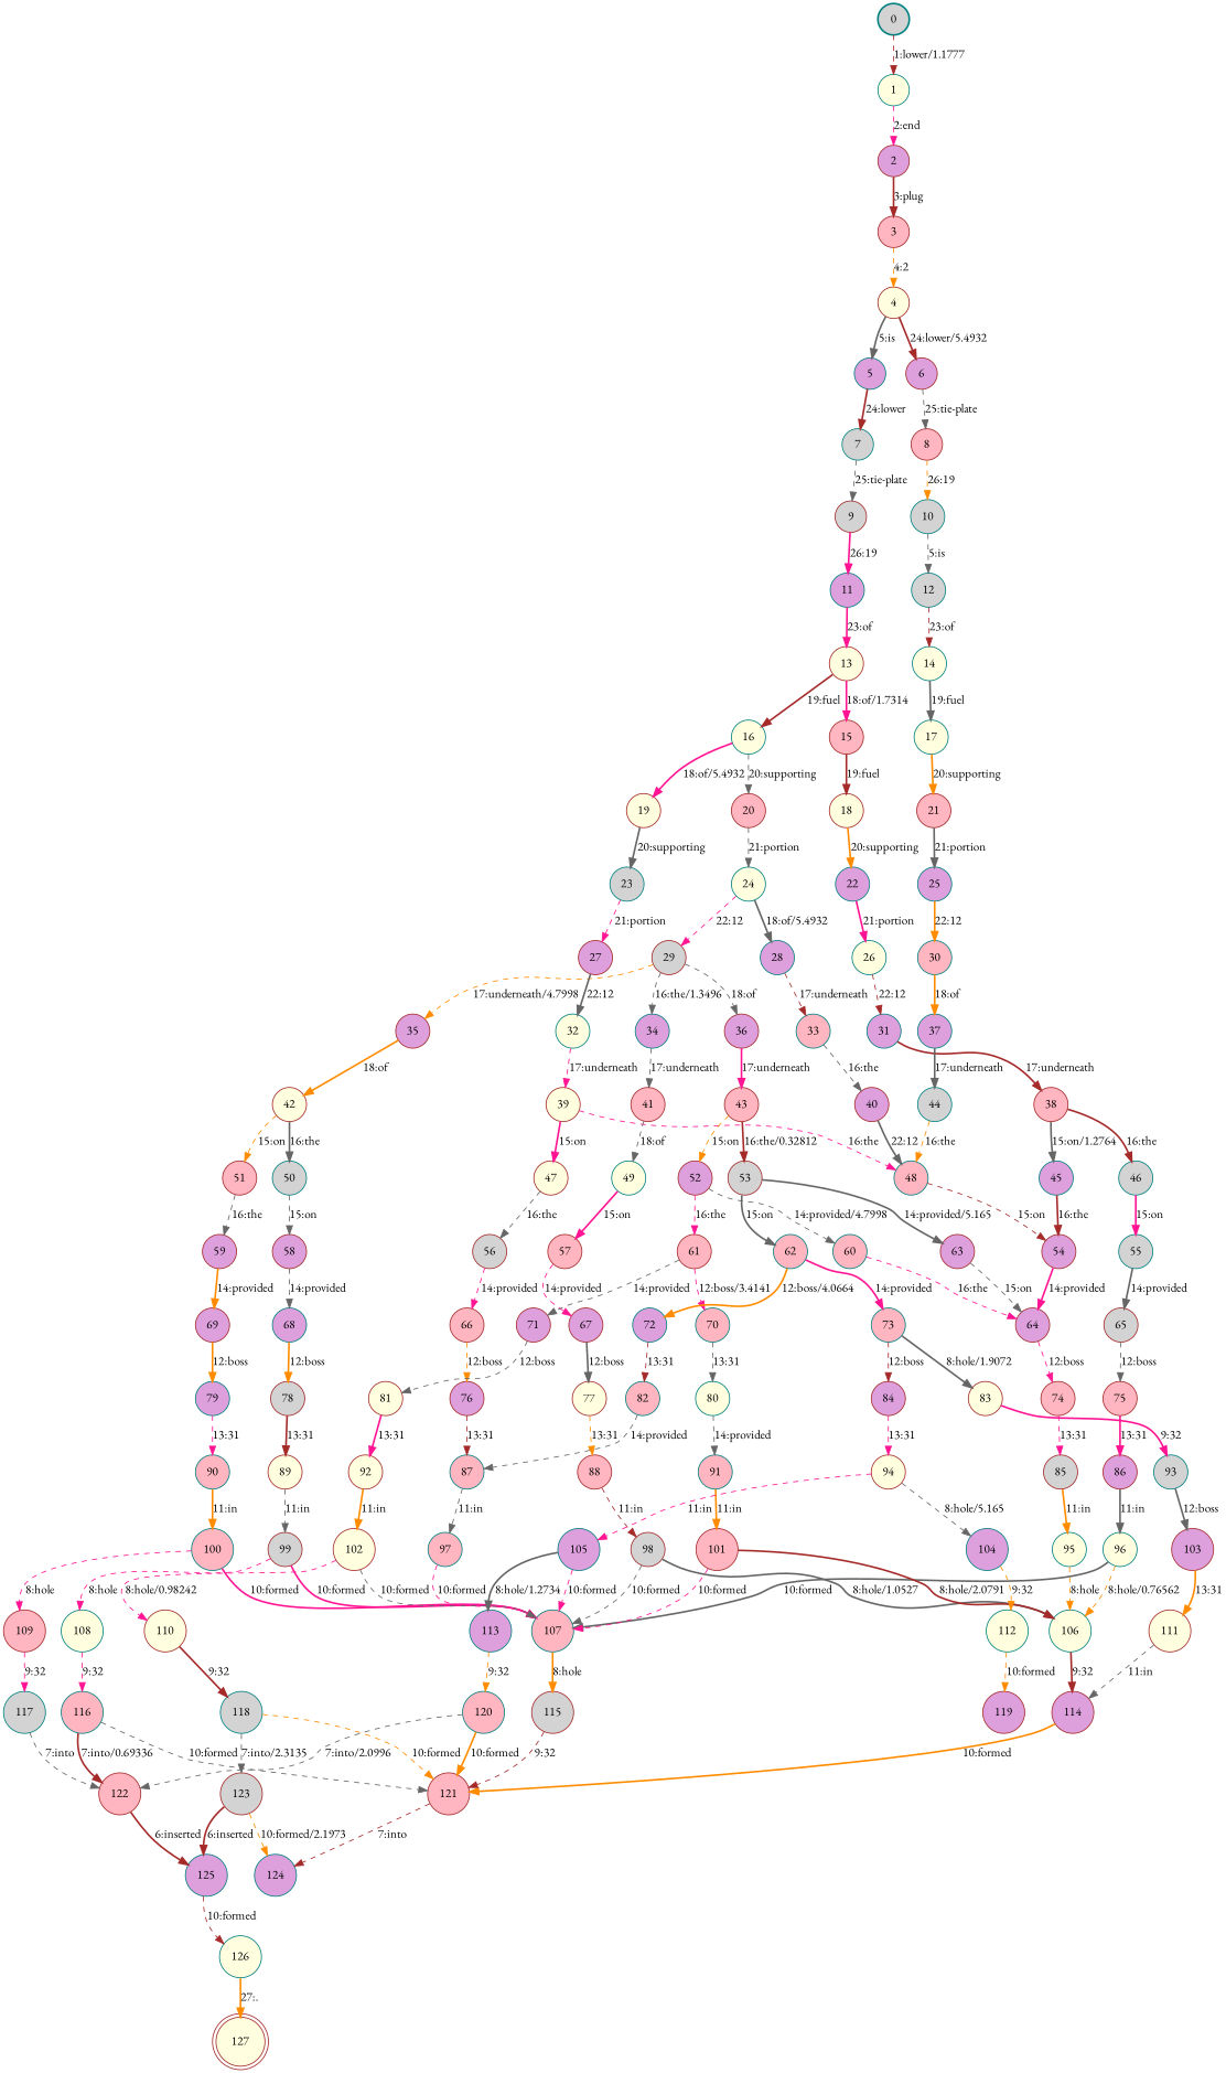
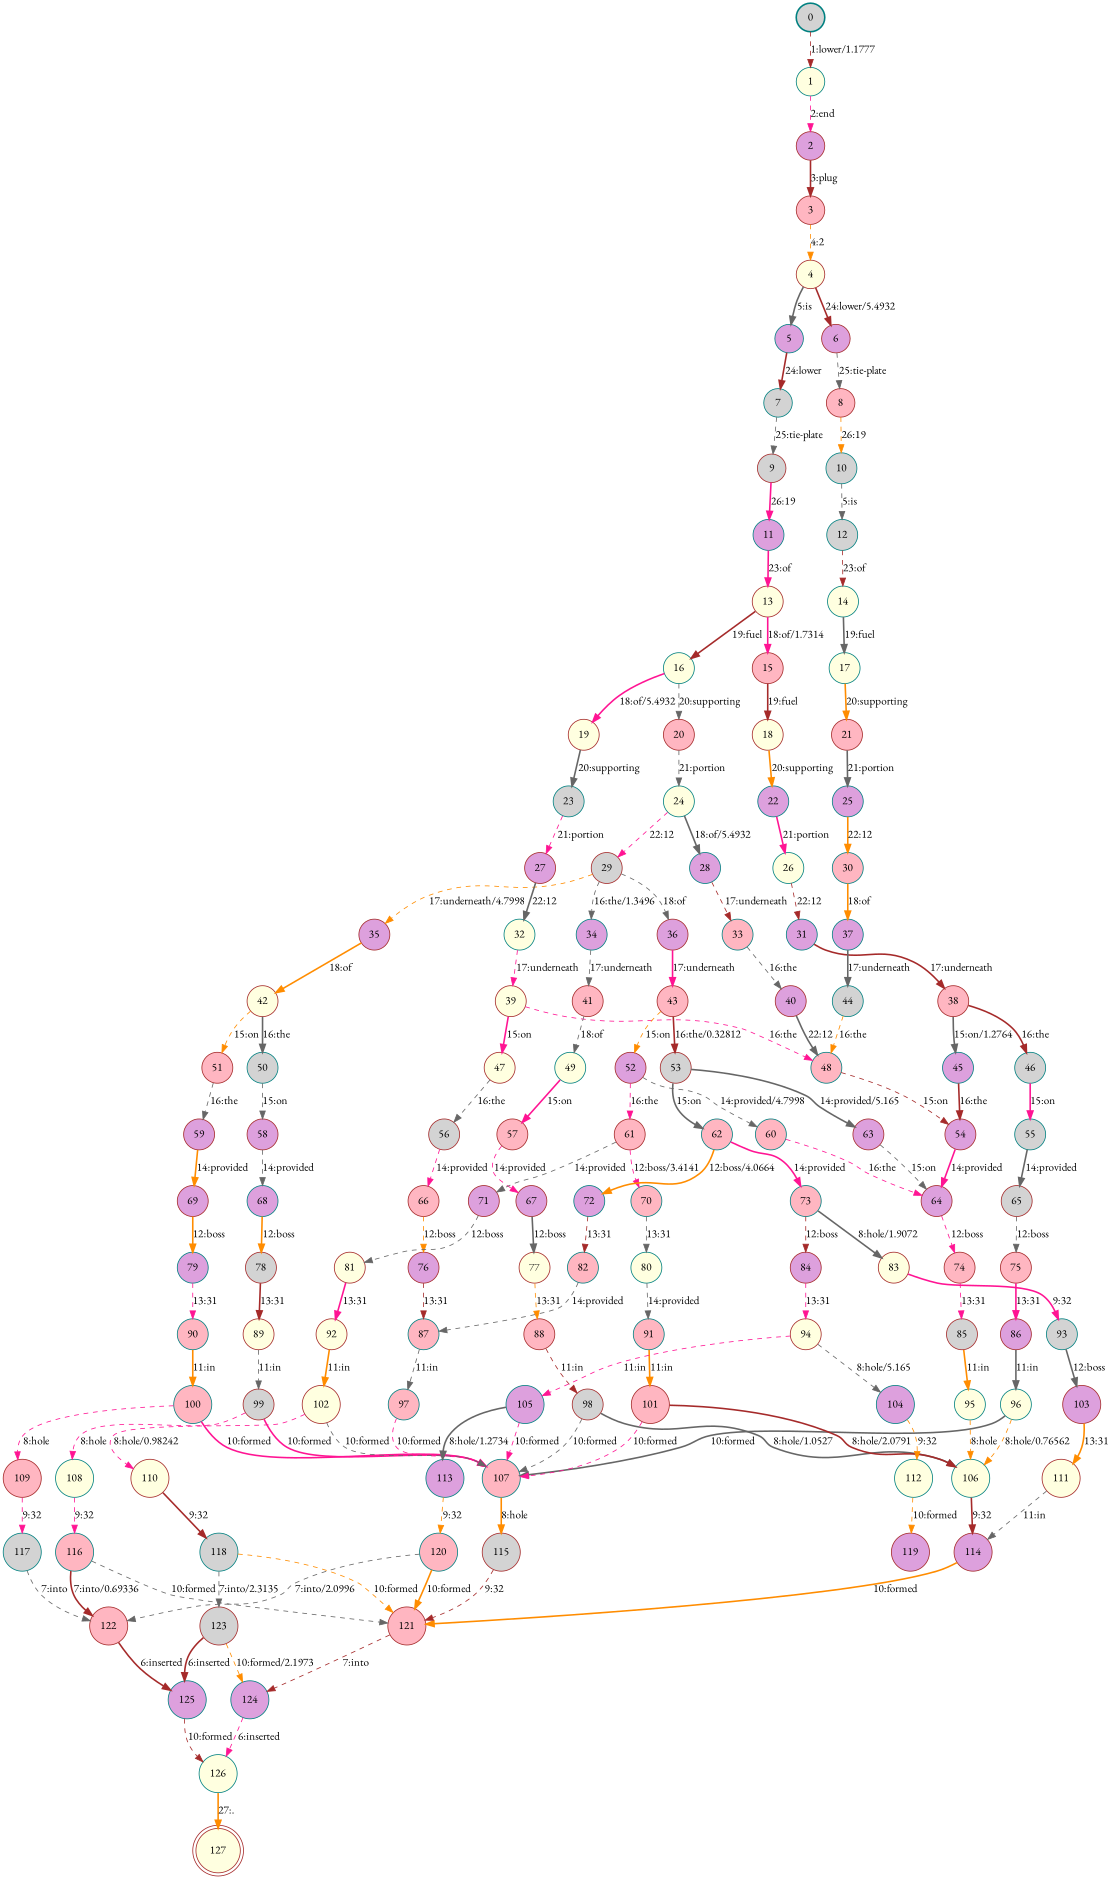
  digraph {
    fontname="EB Garamond"
    nodesep=0.25
    rankdir=TB
    ranksep=0.4
    node [color=brown fillcolor=plum fontname="EB Garamond" fontsize=14 shape=circle style="solid,filled"]
    edge [color=gray40 fontname="EB Garamond" fontsize=14 style=dashed]
    n1 [color=teal fillcolor=lightgrey label=0 style="bold,filled"]
    n2 [color=teal fillcolor=lightyellow label=1]
    n3 [label=2]
    n4 [fillcolor=lightpink label=3]
    n5 [fillcolor=lightyellow label=4]
    n6 [label=6]
    n7 [color=teal label=5]
    n8 [fillcolor=lightpink label=8]
    n9 [color=teal fillcolor=lightgrey label=7]
    n10 [color=teal fillcolor=lightgrey label=10]
    n11 [fillcolor=lightgrey label=9]
    n12 [color=teal label=11]
    n13 [color=teal fillcolor=lightgrey label=12]
    n14 [fillcolor=lightyellow label=13]
    n15 [color=teal fillcolor=lightyellow label=14]
    n16 [color=teal fillcolor=lightyellow label=16]
    n17 [fillcolor=lightpink label=15]
    n18 [color=teal fillcolor=lightyellow label=17]
    n19 [fillcolor=lightpink label=20]
    n20 [fillcolor=lightyellow label=19]
    n21 [fillcolor=lightyellow label=18]
    n22 [fillcolor=lightpink label=21]
    n23 [color=teal fillcolor=lightyellow label=24]
    n24 [color=teal fillcolor=lightgrey label=23]
    n25 [color=teal label=22]
    n26 [color=teal label=25]
    n27 [color=teal fillcolor=lightyellow label=26]
    n28 [fillcolor=lightgrey label=29]
    n29 [color=teal label=28]
    n30 [label=27]
    n31 [color=teal fillcolor=lightpink label=30]
    n32 [color=teal label=31]
    n33 [color=teal fillcolor=lightyellow label=32]
    n34 [color=teal label=34]
    n35 [label=35]
    n36 [label=36]
    n37 [color=teal fillcolor=lightpink label=33]
    n38 [color=teal label=37]
    n39 [fillcolor=lightpink label=38]
    n40 [fillcolor=lightyellow label=39]
    n41 [fillcolor=lightpink label=41]
    n42 [fillcolor=lightyellow label=42]
    n43 [fillcolor=lightpink label=43]
    n44 [label=40]
    n45 [color=teal fillcolor=lightgrey label=44]
    n46 [color=teal label=45]
    n47 [color=teal fillcolor=lightgrey label=46]
    n48 [fillcolor=lightyellow label=47]
    n49 [color=teal fillcolor=lightpink label=48]
    n50 [color=teal fillcolor=lightyellow label=49]
    n51 [fillcolor=lightpink label=51]
    n52 [color=teal fillcolor=lightgrey label=50]
    n53 [label=52]
    n54 [fillcolor=lightgrey label=53]
    n55 [label=54]
    n56 [color=teal fillcolor=lightgrey label=55]
    n57 [fillcolor=lightgrey label=56]
    n58 [fillcolor=lightpink label=57]
    n59 [label=59]
    n60 [label=58]
    n61 [color=teal fillcolor=lightpink label=60]
    n62 [fillcolor=lightpink label=61]
    n63 [label=63]
    n64 [color=teal fillcolor=lightpink label=62]
    n65 [label=64]
    n66 [fillcolor=lightgrey label=65]
    n67 [fillcolor=lightpink label=66]
    n68 [label=67]
    n69 [label=69]
    n70 [color=teal label=68]
    n71 [color=teal fillcolor=lightpink label=70]
    n72 [label=71]
    n73 [color=teal label=72]
    n74 [color=teal fillcolor=lightpink label=73]
    n75 [fillcolor=lightpink label=74]
    n76 [fillcolor=lightpink label=75]
    n77 [label=76]
    n78 [fillcolor=lightyellow label=77]
    n79 [fillcolor=lightgrey label=78]
    n80 [color=teal label=79]
    n81 [color=teal fillcolor=lightyellow label=80]
    n82 [fillcolor=lightyellow label=81]
    n83 [color=teal fillcolor=lightpink label=82]
    n84 [fillcolor=lightyellow label=83]
    n85 [label=84]
    n86 [fillcolor=lightgrey label=85]
    n87 [label=86]
    n88 [color=teal fillcolor=lightpink label=87]
    n89 [fillcolor=lightpink label=88]
    n90 [fillcolor=lightyellow label=89]
    n91 [color=teal fillcolor=lightpink label=90]
    n92 [color=teal fillcolor=lightpink label=91]
    n93 [fillcolor=lightyellow label=92]
    n94 [color=teal fillcolor=lightgrey label=93]
    n95 [fillcolor=lightyellow label=94]
    n96 [color=teal fillcolor=lightyellow label=95]
    n97 [color=teal fillcolor=lightyellow label=96]
    n98 [color=teal fillcolor=lightpink label=97]
    n99 [fillcolor=lightgrey label=98]
    n100 [fillcolor=lightgrey label=99]
    n101 [color=teal fillcolor=lightpink label=100]
    n102 [fillcolor=lightpink label=101]
    n103 [fillcolor=lightyellow label=102]
    n104 [label=103]
    n105 [color=teal label=104]
    n106 [color=teal label=105]
    n107 [color=teal fillcolor=lightyellow label=106]
    n108 [color=teal fillcolor=lightpink label=107]
    n109 [color=teal fillcolor=lightyellow label=108]
    n110 [fillcolor=lightpink label=109]
    n111 [fillcolor=lightyellow label=110]
    n112 [fillcolor=lightyellow label=111]
    n113 [color=teal fillcolor=lightyellow label=112]
    n114 [color=teal label=113]
    n115 [label=114]
    n116 [fillcolor=lightgrey label=115]
    n117 [color=teal fillcolor=lightpink label=116]
    n118 [color=teal fillcolor=lightgrey label=117]
    n119 [color=teal fillcolor=lightgrey label=118]
    n120 [label=119]
    n121 [color=teal fillcolor=lightpink label=120]
    n122 [fillcolor=lightpink label=121]
    n123 [fillcolor=lightpink label=122]
    n124 [fillcolor=lightgrey label=123]
    n125 [color=teal label=124]
    n126 [color=teal label=125]
    n127 [color=teal fillcolor=lightyellow label=126]
    n128 [fillcolor=lightyellow label=127 shape=doublecircle]
    n1 -> n2 [color=brown label="1:lower/1.1777"]
    n2 -> n3 [color=deeppink label="2:end"]
    n3 -> n4 [color=brown label="3:plug" style=bold]
    n4 -> n5 [color=darkorange label="4:2"]
    n5 -> n6 [color=brown label="24:lower/5.4932" style=bold]
    n5 -> n7 [label="5:is" style=bold]
    n6 -> n8 [label="25:tie-plate"]
    n7 -> n9 [color=brown label="24:lower" style=bold]
    n8 -> n10 [color=darkorange label="26:19"]
    n9 -> n11 [label="25:tie-plate"]
    n10 -> n13 [label="5:is"]
    n11 -> n12 [color=deeppink label="26:19" style=bold]
    n12 -> n14 [color=deeppink label="23:of" style=bold]
    n13 -> n15 [color=brown label="23:of"]
    n14 -> n16 [color=brown label="19:fuel" style=bold]
    n14 -> n17 [color=deeppink label="18:of/1.7314" style=bold]
    n15 -> n18 [label="19:fuel" style=bold]
    n16 -> n19 [label="20:supporting"]
    n16 -> n20 [color=deeppink label="18:of/5.4932" style=bold]
    n17 -> n21 [color=brown label="19:fuel" style=bold]
    n18 -> n22 [color=darkorange label="20:supporting" style=bold]
    n19 -> n23 [label="21:portion"]
    n20 -> n24 [label="20:supporting" style=bold]
    n21 -> n25 [color=darkorange label="20:supporting" style=bold]
    n22 -> n26 [label="21:portion" style=bold]
    n23 -> n28 [color=deeppink label="22:12"]
    n23 -> n29 [label="18:of/5.4932" style=bold]
    n24 -> n30 [color=deeppink label="21:portion"]
    n25 -> n27 [color=deeppink label="21:portion" style=bold]
    n26 -> n31 [color=darkorange label="22:12" style=bold]
    n27 -> n32 [color=brown label="22:12"]
    n28 -> n34 [label="16:the/1.3496"]
    n28 -> n35 [color=darkorange label="17:underneath/4.7998"]
    n28 -> n36 [label="18:of"]
    n29 -> n37 [color=brown label="17:underneath"]
    n30 -> n33 [label="22:12" style=bold]
    n31 -> n38 [color=darkorange label="18:of" style=bold]
    n32 -> n39 [color=brown label="17:underneath" style=bold]
    n33 -> n40 [color=deeppink label="17:underneath"]
    n34 -> n41 [label="17:underneath"]
    n35 -> n42 [color=darkorange label="18:of" style=bold]
    n36 -> n43 [color=deeppink label="17:underneath" style=bold]
    n37 -> n44 [label="16:the"]
    n38 -> n45 [label="17:underneath" style=bold]
    n39 -> n46 [label="15:on/1.2764" style=bold]
    n39 -> n47 [color=brown label="16:the" style=bold]
    n40 -> n48 [color=deeppink label="15:on" style=bold]
    n40 -> n49 [color=deeppink label="16:the"]
    n41 -> n50 [label="18:of"]
    n42 -> n51 [color=darkorange label="15:on"]
    n42 -> n52 [label="16:the" style=bold]
    n43 -> n53 [color=darkorange label="15:on"]
    n43 -> n54 [color=brown label="16:the/0.32812" style=bold]
    n44 -> n49 [label="22:12" style=bold]
    n45 -> n49 [color=darkorange label="16:the"]
    n46 -> n55 [color=brown label="16:the" style=bold]
    n47 -> n56 [color=deeppink label="15:on" style=bold]
    n48 -> n57 [label="16:the"]
    n49 -> n55 [color=brown label="15:on"]
    n50 -> n58 [color=deeppink label="15:on" style=bold]
    n51 -> n59 [label="16:the"]
    n52 -> n60 [label="15:on"]
    n53 -> n61 [label="14:provided/4.7998"]
    n53 -> n62 [color=deeppink label="16:the"]
    n54 -> n63 [label="14:provided/5.165" style=bold]
    n54 -> n64 [label="15:on" style=bold]
    n55 -> n65 [color=deeppink label="14:provided" style=bold]
    n56 -> n66 [label="14:provided" style=bold]
    n57 -> n67 [color=deeppink label="14:provided"]
    n58 -> n68 [color=deeppink label="14:provided"]
    n59 -> n69 [color=darkorange label="14:provided" style=bold]
    n60 -> n70 [label="14:provided"]
    n61 -> n65 [color=deeppink label="16:the"]
    n62 -> n71 [color=deeppink label="12:boss/3.4141"]
    n62 -> n72 [label="14:provided"]
    n63 -> n65 [label="15:on"]
    n64 -> n73 [color=darkorange label="12:boss/4.0664" style=bold]
    n64 -> n74 [color=deeppink label="14:provided" style=bold]
    n65 -> n75 [color=deeppink label="12:boss"]
    n66 -> n76 [label="12:boss"]
    n67 -> n77 [color=darkorange label="12:boss"]
    n68 -> n78 [label="12:boss" style=bold]
    n69 -> n80 [color=darkorange label="12:boss" style=bold]
    n70 -> n79 [color=darkorange label="12:boss" style=bold]
    n71 -> n81 [label="13:31"]
    n72 -> n82 [label="12:boss"]
    n73 -> n83 [color=brown label="13:31"]
    n74 -> n84 [label="8:hole/1.9072" style=bold]
    n74 -> n85 [color=brown label="12:boss"]
    n75 -> n86 [color=deeppink label="13:31"]
    n76 -> n87 [color=deeppink label="13:31" style=bold]
    n77 -> n88 [color=brown label="13:31"]
    n78 -> n89 [color=darkorange label="13:31"]
    n79 -> n90 [color=brown label="13:31" style=bold]
    n80 -> n91 [color=deeppink label="13:31"]
    n81 -> n92 [label="14:provided"]
    n82 -> n93 [color=deeppink label="13:31" style=bold]
    n83 -> n88 [label="14:provided"]
    n84 -> n94 [color=deeppink label="9:32" style=bold]
    n85 -> n95 [color=deeppink label="13:31"]
    n86 -> n96 [color=darkorange label="11:in" style=bold]
    n87 -> n97 [label="11:in" style=bold]
    n88 -> n98 [label="11:in"]
    n89 -> n99 [color=brown label="11:in"]
    n90 -> n100 [label="11:in"]
    n91 -> n101 [color=darkorange label="11:in" style=bold]
    n92 -> n102 [color=darkorange label="11:in" style=bold]
    n93 -> n103 [color=darkorange label="11:in" style=bold]
    n94 -> n104 [label="12:boss" style=bold]
    n95 -> n105 [label="8:hole/5.165"]
    n95 -> n106 [color=deeppink label="11:in"]
    n96 -> n107 [color=darkorange label="8:hole"]
    n97 -> n107 [color=darkorange label="8:hole/0.76562"]
    n97 -> n108 [label="10:formed" style=bold]
    n98 -> n108 [color=deeppink label="10:formed"]
    n99 -> n107 [label="8:hole/1.0527" style=bold]
    n99 -> n108 [label="10:formed"]
    n100 -> n108 [color=deeppink label="10:formed" style=bold]
    n100 -> n109 [color=deeppink label="8:hole"]
    n101 -> n108 [color=deeppink label="10:formed" style=bold]
    n101 -> n110 [color=deeppink label="8:hole"]
    n102 -> n107 [color=brown label="8:hole/2.0791" style=bold]
    n102 -> n108 [color=deeppink label="10:formed"]
    n103 -> n108 [label="10:formed"]
    n103 -> n111 [color=deeppink label="8:hole/0.98242"]
    n104 -> n112 [color=darkorange label="13:31" style=bold]
    n105 -> n113 [color=darkorange label="9:32"]
    n106 -> n108 [color=deeppink label="10:formed"]
    n106 -> n114 [label="8:hole/1.2734" style=bold]
    n107 -> n115 [color=brown label="9:32" style=bold]
    n108 -> n116 [color=darkorange label="8:hole" style=bold]
    n109 -> n117 [color=deeppink label="9:32"]
    n110 -> n118 [color=deeppink label="9:32"]
    n111 -> n119 [color=brown label="9:32" style=bold]
    n112 -> n115 [label="11:in"]
    n113 -> n120 [color=darkorange label="10:formed"]
    n114 -> n121 [color=darkorange label="9:32"]
    n115 -> n122 [color=darkorange label="10:formed" style=bold]
    n116 -> n122 [color=brown label="9:32"]
    n117 -> n122 [label="10:formed"]
    n117 -> n123 [color=brown label="7:into/0.69336" style=bold]
    n118 -> n123 [label="7:into"]
    n119 -> n122 [color=darkorange label="10:formed"]
    n119 -> n124 [label="7:into/2.3135"]
    n121 -> n122 [color=darkorange label="10:formed" style=bold]
    n121 -> n123 [label="7:into/2.0996"]
    n122 -> n125 [color=brown label="7:into"]
    n123 -> n126 [color=brown label="6:inserted" style=bold]
    n124 -> n125 [color=darkorange label="10:formed/2.1973"]
    n124 -> n126 [color=brown label="6:inserted" style=bold]
+   n125 -> n127 [color=deeppink label="6:inserted"]
    n126 -> n127 [color=brown label="10:formed"]
    n127 -> n128 [color=darkorange label="27:." style=bold]
  }
